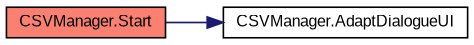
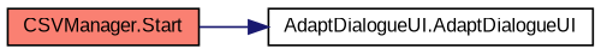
  digraph {
    rankdir=RL
    fontname="Liberation Sans"
    node [color=black fontname="Liberation Sans" fontsize=10 shape=record style=filled]
-   n1 [fillcolor=white fontcolor=black height=0.2 label="CSVManager.AdaptDialogueUI" width=0.4]
+   n1 [fillcolor=white fontcolor=black height=0.2 label="AdaptDialogueUI.AdaptDialogueUI" width=0.4]
    n2 [fillcolor=salmon height=0.2 label="CSVManager.Start" width=0.4]
    n1 -> n2 [color=midnightblue dir=back fontname="Liberation Sans" fontsize=10 labelfontname=Helvetica labelfontsize=10 style=solid]
  }
